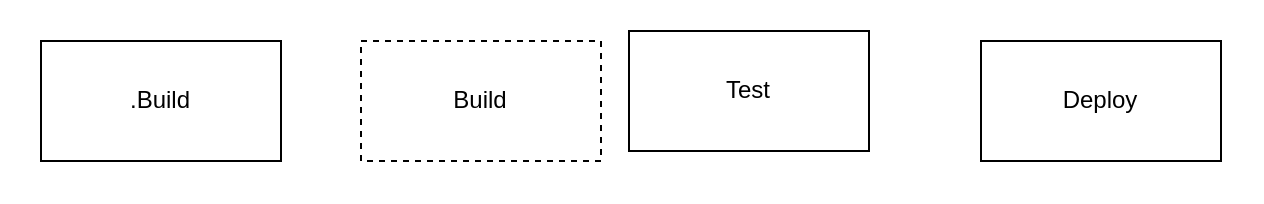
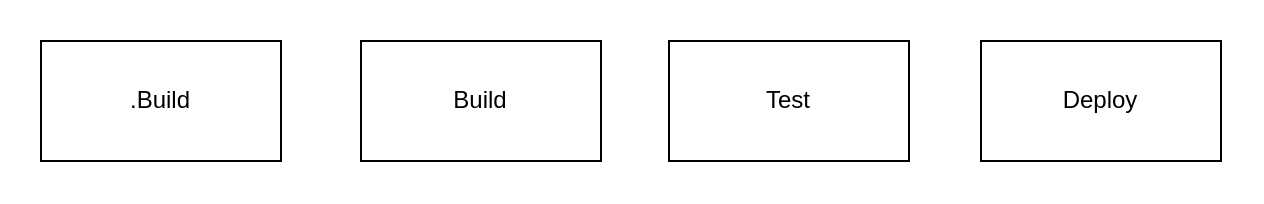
  <mxCell id="0" />
  <mxCell id="1" parent="0" />
  <mxCell id="2" value=".Build" style="rounded=0;whiteSpace=wrap;html=1;" vertex="1" parent="1"><mxGeometry x="20" y="20" width="120" height="60" as="geometry" /></mxCell>
- <mxCell id="3" value="Build" style="rounded=0;whiteSpace=wrap;html=1;dashed=1;" vertex="1" parent="1"><mxGeometry x="180" y="20" width="120" height="60" as="geometry" /></mxCell>
- <mxCell id="4" value="Test" style="rounded=0;whiteSpace=wrap;html=1;" vertex="1" parent="1"><mxGeometry x="314" y="15" width="120" height="60" as="geometry" /></mxCell>
+ <mxCell id="3" value="Build" style="rounded=0;whiteSpace=wrap;html=1;" vertex="1" parent="1"><mxGeometry x="180" y="20" width="120" height="60" as="geometry" /></mxCell>
+ <mxCell id="4" value="Test" style="rounded=0;whiteSpace=wrap;html=1;" vertex="1" parent="1"><mxGeometry x="334" y="20" width="120" height="60" as="geometry" /></mxCell>
  <mxCell id="5" value="Deploy" style="rounded=0;whiteSpace=wrap;html=1;" vertex="1" parent="1"><mxGeometry x="490" y="20" width="120" height="60" as="geometry" /></mxCell>
